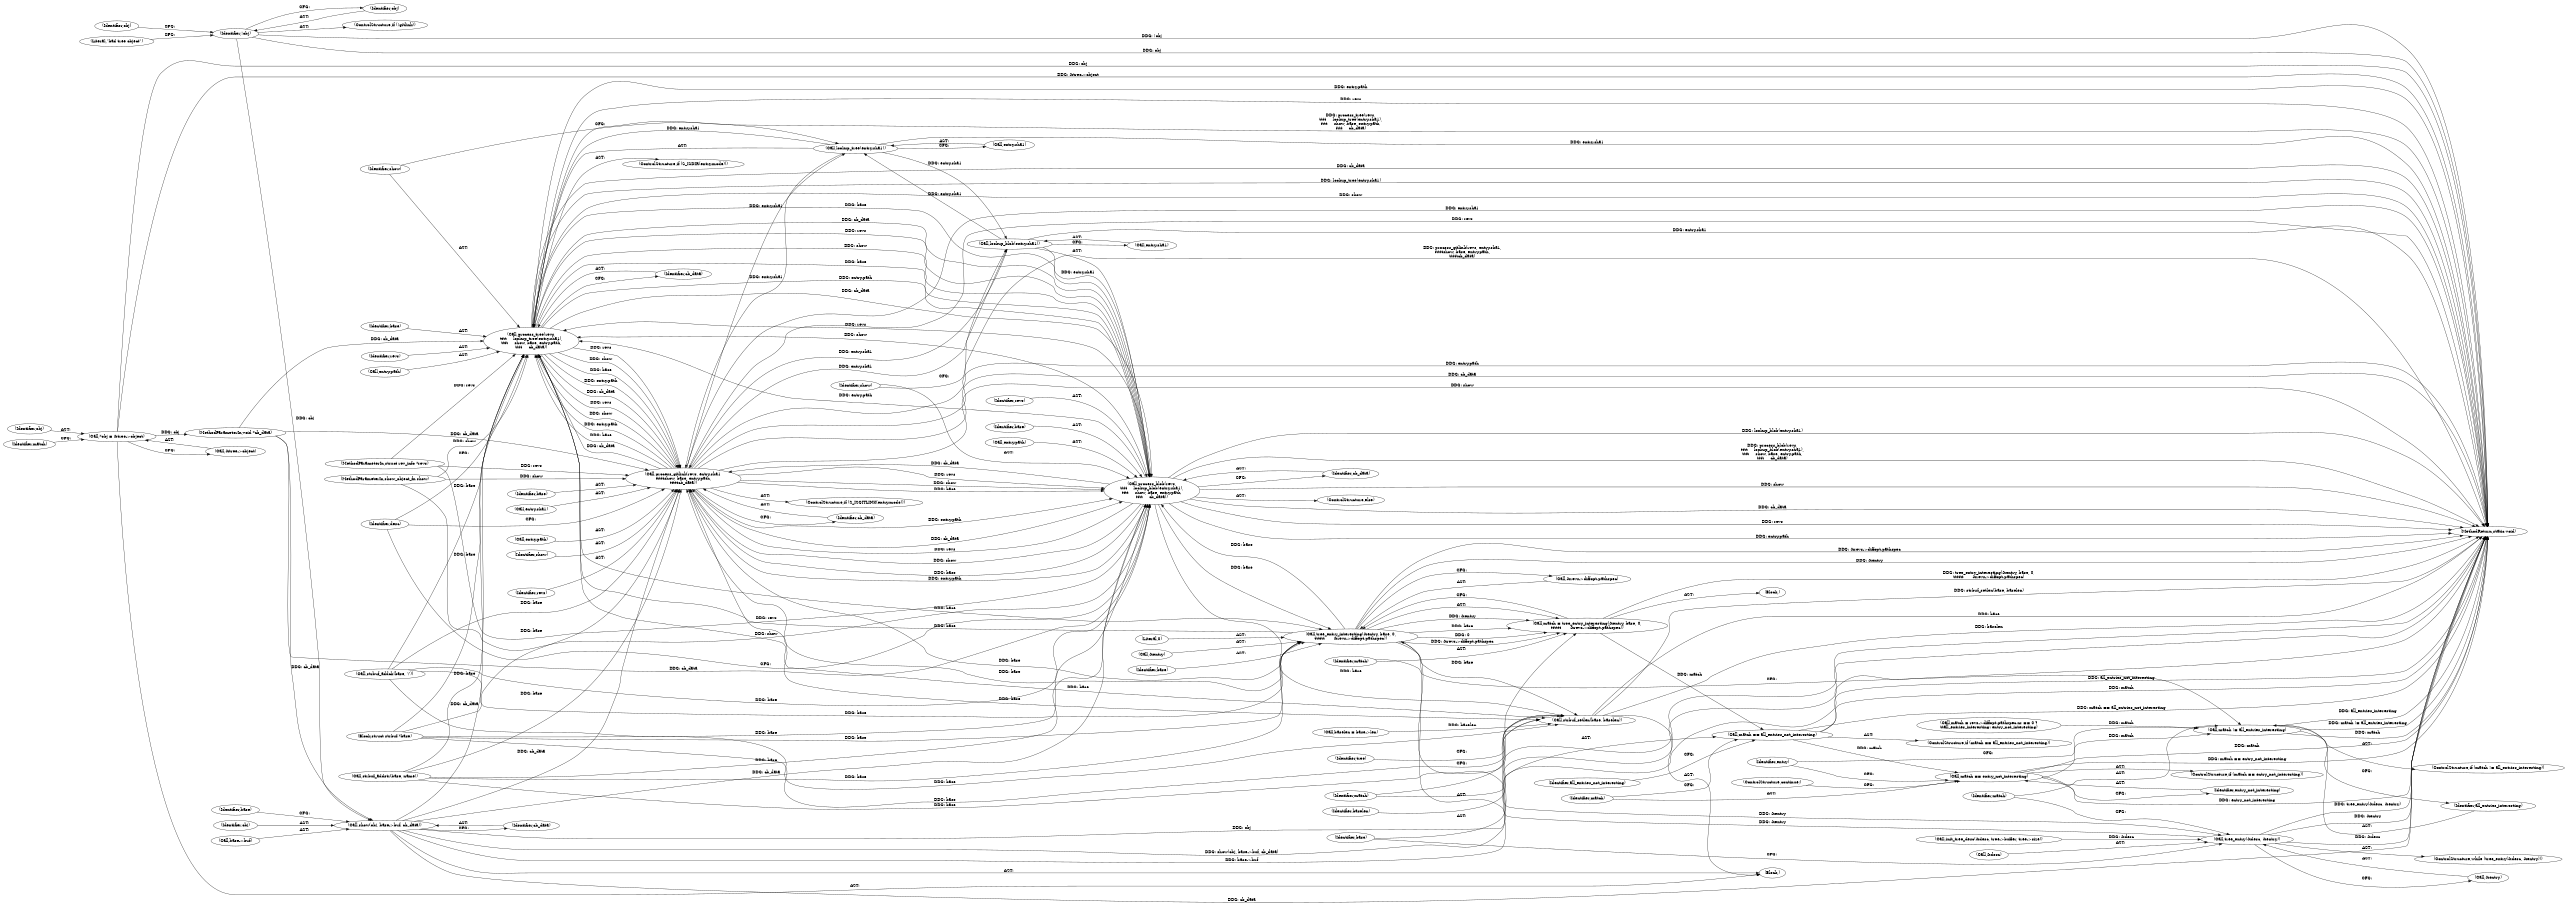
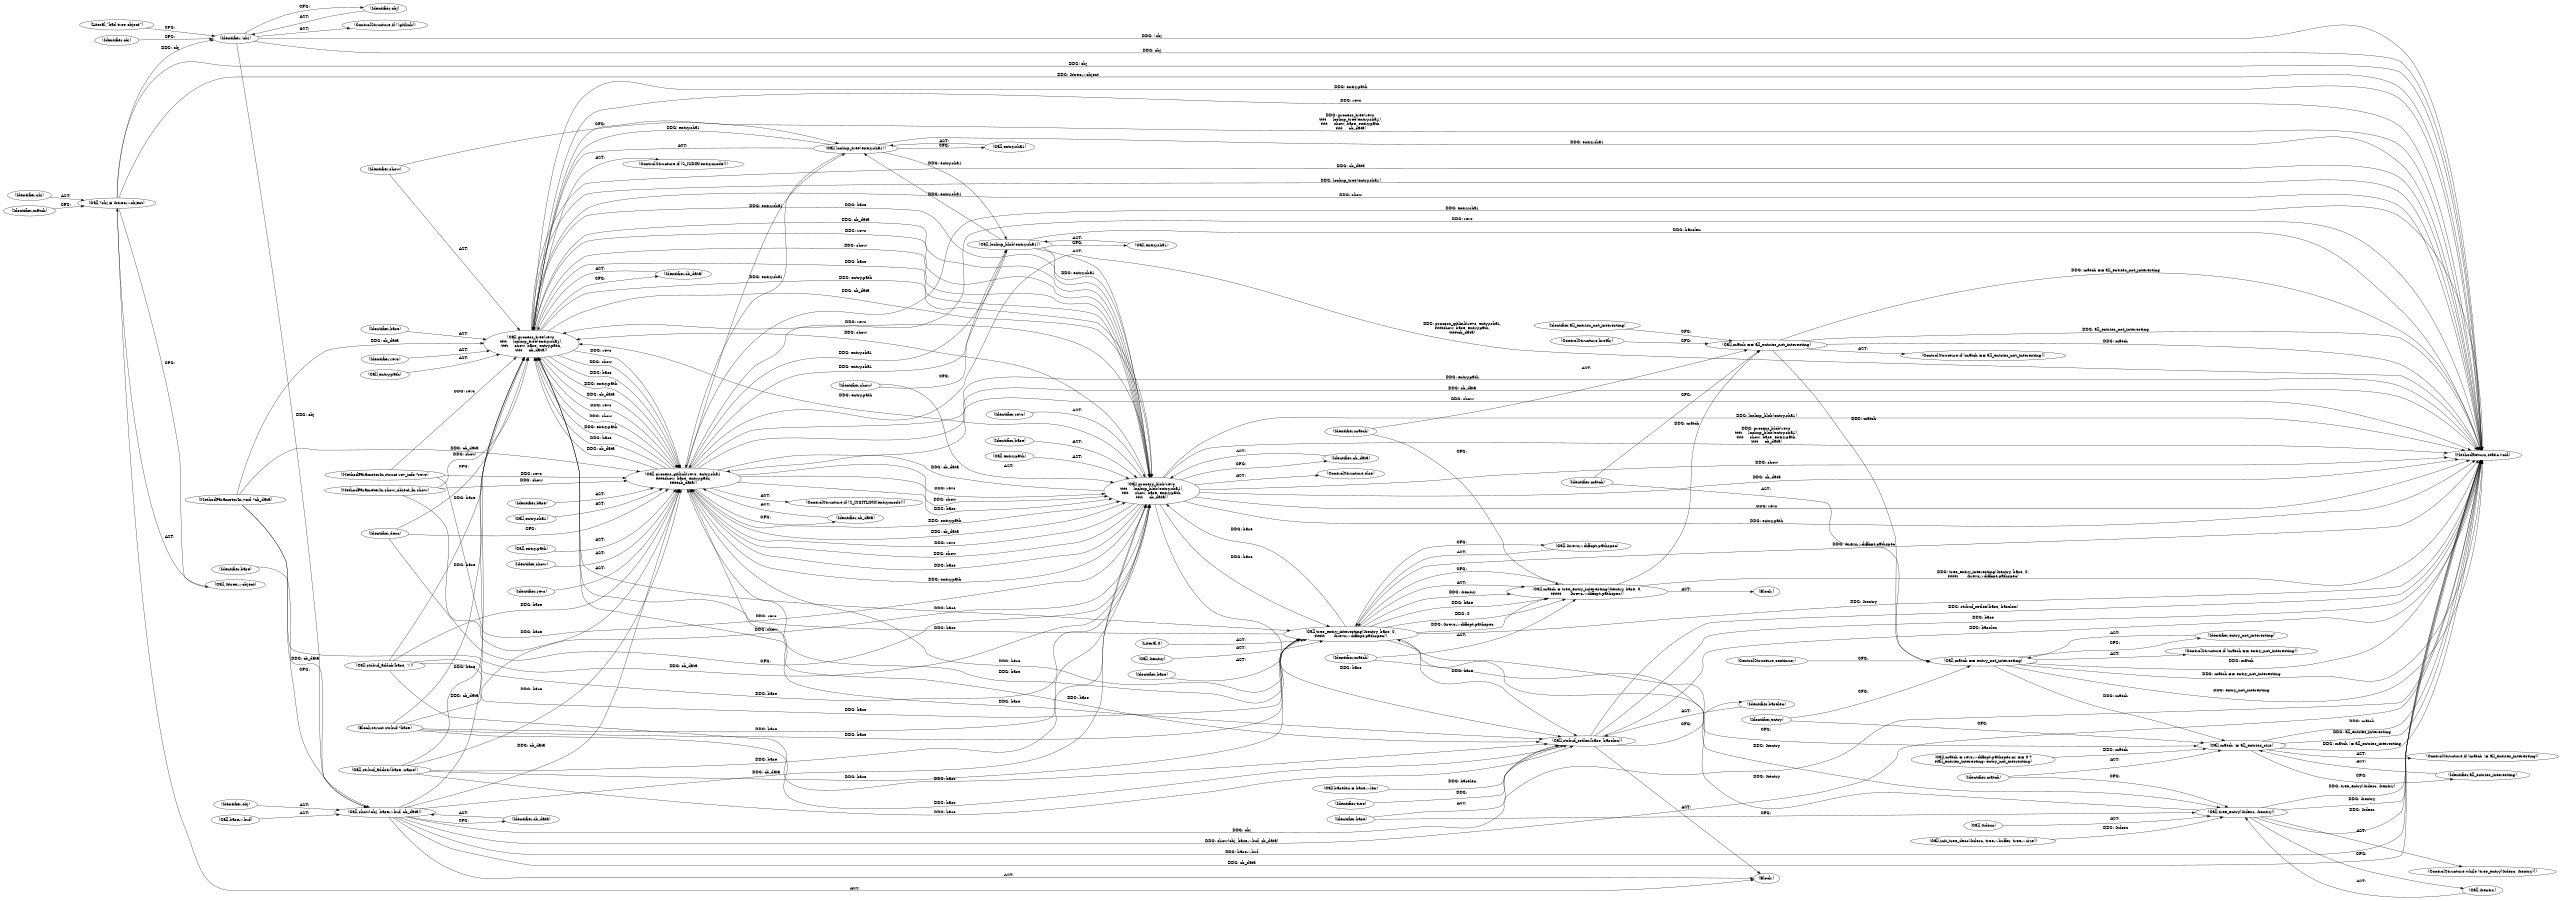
  digraph {
    rankdir=LR
    n1 [label="(Identifier,!obj)"]
    n2 [label="(Call,show(obj, base->buf, cb_data))"]
    n3 [label="(Identifier,obj)"]
    n4 [label="(MethodReturn,static void)"]
    n5 [label="(ControlStructure,if (!gitlink))"]
    n6 [label="(Block,)"]
    n7 [label="(Call,process_tree(revs,\n\t\t\t\t     lookup_tree(entry.sha1),\n\t\t\t\t     show, base, entry.path,\n\t\t\t\t     cb_data))"]
    n8 [label="(Call,process_gitlink(revs, entry.sha1,\n\t\t\t\t\tshow, base, entry.path,\n\t\t\t\t\tcb_data))"]
    n9 [label="(Call,process_blob(revs,\n\t\t\t\t     lookup_blob(entry.sha1),\n\t\t\t\t     show, base, entry.path,\n\t\t\t\t     cb_data))"]
    n10 [label="(Identifier,cb_data)"]
    n11 [label="(Call,*obj = &tree->object)"]
    n12 [label="(Call,&tree->object)"]
    n13 [label="(Call,tree_entry_interesting(&entry, base, 0,\n\t\t\t\t\t\t       &revs->diffopt.pathspec))"]
    n14 [label="(Call,strbuf_setlen(base, baselen))"]
    n15 [label="(Identifier,cb_data)"]
    n16 [label="(ControlStructure,if (S_ISDIR(entry.mode)))"]
    n17 [label="(Call,lookup_tree(entry.sha1))"]
    n18 [label="(Call,lookup_blob(entry.sha1))"]
    n19 [label="(ControlStructure,if (S_ISGITLINK(entry.mode)))"]
    n20 [label="(Identifier,cb_data)"]
    n21 [label="(Identifier,cb_data)"]
    n22 [label="(ControlStructure,else)"]
    n23 [label="(Call,tree_entry(&desc, &entry))"]
    n24 [label="(Call,match = tree_entry_interesting(&entry, base, 0,\n\t\t\t\t\t\t       &revs->diffopt.pathspec))"]
    n25 [label="(Call,&revs->diffopt.pathspec)"]
    n26 [label="(Identifier,baselen)"]
    n27 [label="(Call,&entry)"]
    n28 [label="(ControlStructure,while (tree_entry(&desc, &entry)))"]
    n29 [label="(Call,match == all_entries_not_interesting)"]
    n30 [label="(Block,)"]
    n31 [label="(Call,match == entry_not_interesting)"]
    n32 [label="(ControlStructure,if (match == all_entries_not_interesting))"]
-   n33 [label="(Call,match != all_entries_interesting)"]
+   n33 [label="(Call,match != all_entries_size)"]
    n34 [label="(Identifier,entry_not_interesting)"]
    n35 [label="(ControlStructure,if (match == entry_not_interesting))"]
    n36 [label="(Identifier,all_entries_not_interesting)"]
    n37 [label="(Identifier,all_entries_interesting)"]
    n38 [label="(ControlStructure,if (match != all_entries_interesting))"]
    n39 [label="(Call,entry.sha1)"]
    n40 [label="(Call,entry.sha1)"]
    n41 [label="(MethodParameterIn,void *cb_data)"]
    n42 [label="(Call,strbuf_addch(base, '/'))"]
    n43 [label="(Identifier,match)"]
    n44 [label="(Identifier,base)"]
    n45 [label="(ControlStructure,continue;)"]
    n46 [label="(Identifier,base)"]
    n47 [label="(Call,entry.sha1)"]
    n48 [label="(Identifier,revs)"]
    n49 [label="(Identifier,base)"]
    n50 [label="(Literal,0)"]
    n51 [label="(Call,init_tree_desc(&desc, tree->buffer, tree->size))"]
    n52 [label="(Identifier,match)"]
    n53 [label="(Call,entry.path)"]
    n54 [label="(Identifier,obj)"]
    n55 [label="(Literal,\"bad tree object\")"]
    n56 [label="(Identifier,base)"]
    n57 [label="(MethodParameterIn,struct rev_info *revs)"]
    n58 [label="(Identifier,match)"]
    n59 [label="(Call,match = revs->diffopt.pathspec.nr == 0 ?\n\t\tall_entries_interesting: entry_not_interesting)"]
    n60 [label="(Identifier,base)"]
    n61 [label="(Call,baselen = base->len)"]
    n62 [label="(Call,&entry)"]
    n63 [label="(MethodParameterIn,show_object_fn show)"]
    n64 [label="(Identifier,base)"]
    n65 [label="(Identifier,obj)"]
    n66 [label="(Call,entry.path)"]
    n67 [label="(Identifier,match)"]
    n68 [label="(Identifier,desc)"]
    n69 [label="(Identifier,tree)"]
    n70 [label="(Identifier,obj)"]
    n71 [label="(Block,struct strbuf *base)"]
    n72 [label="(Identifier,show)"]
    n73 [label="(Identifier,entry)"]
    n74 [label="(Call,strbuf_addstr(base, name))"]
    n75 [label="(Call,base->buf)"]
+   n76 [label="(ControlStructure,break;)"]
    n77 [label="(Identifier,show)"]
    n78 [label="(Identifier,revs)"]
    n79 [label="(Identifier,show)"]
    n80 [label="(Call,entry.path)"]
    n81 [label="(Identifier,match)"]
    n82 [label="(Call,&desc)"]
    n83 [label="(Identifier,revs)"]
    n1 -> n2 [label="DDG: obj"]
    n1 -> n3 [label="CFG: "]
    n1 -> n4 [label="DDG: !obj"]
    n1 -> n4 [label="DDG: obj"]
    n1 -> n5 [label="AST: "]
    n2 -> n4 [label="DDG: obj"]
    n2 -> n4 [label="DDG: show(obj, base->buf, cb_data)"]
    n2 -> n4 [label="DDG: base->buf"]
    n2 -> n4 [label="DDG: cb_data"]
    n2 -> n6 [label="AST: "]
    n2 -> n7 [label="DDG: cb_data"]
    n2 -> n8 [label="DDG: cb_data"]
    n2 -> n9 [label="DDG: cb_data"]
    n2 -> n10 [label="CFG: "]
    n3 -> n1 [label="AST: "]
    n7 -> n4 [label="DDG: cb_data"]
    n7 -> n4 [label="DDG: lookup_tree(entry.sha1)"]
    n7 -> n4 [label="DDG: show"]
    n7 -> n4 [label="DDG: entry.path"]
    n7 -> n4 [label="DDG: revs"]
    n7 -> n4 [label="DDG: process_tree(revs,\n\t\t\t\t     lookup_tree(entry.sha1),\n\t\t\t\t     show, base, entry.path,\n\t\t\t\t     cb_data)"]
    n7 -> n8 [label="DDG: revs"]
    n7 -> n8 [label="DDG: show"]
    n7 -> n8 [label="DDG: base"]
    n7 -> n8 [label="DDG: entry.path"]
    n7 -> n8 [label="DDG: cb_data"]
    n7 -> n9 [label="DDG: revs"]
    n7 -> n9 [label="DDG: show"]
    n7 -> n9 [label="DDG: base"]
    n7 -> n9 [label="DDG: entry.path"]
    n7 -> n9 [label="DDG: cb_data"]
    n7 -> n13 [label="DDG: base"]
    n7 -> n14 [label="DDG: base"]
    n7 -> n15 [label="CFG: "]
    n7 -> n16 [label="AST: "]
    n8 -> n4 [label="DDG: entry.sha1"]
    n8 -> n4 [label="DDG: revs"]
    n8 -> n4 [label="DDG: process_gitlink(revs, entry.sha1,\n\t\t\t\t\tshow, base, entry.path,\n\t\t\t\t\tcb_data)"]
    n8 -> n4 [label="DDG: entry.path"]
    n8 -> n4 [label="DDG: cb_data"]
    n8 -> n4 [label="DDG: show"]
    n8 -> n7 [label="DDG: revs"]
    n8 -> n7 [label="DDG: show"]
    n8 -> n7 [label="DDG: entry.path"]
    n8 -> n7 [label="DDG: base"]
    n8 -> n7 [label="DDG: cb_data"]
    n8 -> n9 [label="DDG: revs"]
    n8 -> n9 [label="DDG: show"]
    n8 -> n9 [label="DDG: base"]
    n8 -> n9 [label="DDG: entry.path"]
    n8 -> n9 [label="DDG: cb_data"]
    n8 -> n13 [label="DDG: base"]
    n8 -> n14 [label="DDG: base"]
    n8 -> n17 [label="DDG: entry.sha1"]
    n8 -> n18 [label="DDG: entry.sha1"]
    n8 -> n19 [label="AST: "]
    n8 -> n20 [label="CFG: "]
    n9 -> n4 [label="DDG: show"]
    n9 -> n4 [label="DDG: cb_data"]
    n9 -> n4 [label="DDG: revs"]
    n9 -> n4 [label="DDG: entry.path"]
    n9 -> n4 [label="DDG: lookup_blob(entry.sha1)"]
    n9 -> n4 [label="DDG: process_blob(revs,\n\t\t\t\t     lookup_blob(entry.sha1),\n\t\t\t\t     show, base, entry.path,\n\t\t\t\t     cb_data)"]
    n9 -> n7 [label="DDG: revs"]
    n9 -> n7 [label="DDG: show"]
    n9 -> n7 [label="DDG: entry.path"]
    n9 -> n7 [label="DDG: base"]
    n9 -> n7 [label="DDG: cb_data"]
    n9 -> n8 [label="DDG: revs"]
    n9 -> n8 [label="DDG: show"]
    n9 -> n8 [label="DDG: base"]
    n9 -> n8 [label="DDG: entry.path"]
    n9 -> n8 [label="DDG: cb_data"]
    n9 -> n13 [label="DDG: base"]
    n9 -> n14 [label="DDG: base"]
    n9 -> n21 [label="CFG: "]
    n9 -> n22 [label="AST: "]
    n10 -> n2 [label="AST: "]
-   n11 -> n41 [label="DDG: obj"]
+   n11 -> n1 [label="DDG: obj"]
    n11 -> n4 [label="DDG: obj"]
    n11 -> n4 [label="DDG: &tree->object"]
    n11 -> n6 [label="AST: "]
    n11 -> n12 [label="CFG: "]
    n12 -> n11 [label="AST: "]
    n13 -> n4 [label="DDG: &revs->diffopt.pathspec"]
    n13 -> n4 [label="DDG: &entry"]
    n13 -> n7 [label="DDG: base"]
    n13 -> n8 [label="DDG: base"]
    n13 -> n9 [label="DDG: base"]
    n13 -> n14 [label="DDG: base"]
    n13 -> n23 [label="DDG: &entry"]
    n13 -> n24 [label="AST: "]
    n13 -> n24 [label="DDG: &entry"]
    n13 -> n24 [label="DDG: base"]
    n13 -> n24 [label="DDG: 0"]
    n13 -> n24 [label="DDG: &revs->diffopt.pathspec"]
    n13 -> n25 [label="CFG: "]
    n14 -> n4 [label="DDG: strbuf_setlen(base, baselen)"]
    n14 -> n4 [label="DDG: base"]
    n14 -> n4 [label="DDG: baselen"]
    n14 -> n6 [label="AST: "]
+   n14 -> n26 [label="CFG: "]
    n15 -> n7 [label="AST: "]
    n17 -> n4 [label="DDG: entry.sha1"]
    n17 -> n7 [label="AST: "]
    n17 -> n7 [label="DDG: entry.sha1"]
    n17 -> n8 [label="DDG: entry.sha1"]
    n17 -> n18 [label="DDG: entry.sha1"]
    n17 -> n39 [label="CFG: "]
-   n18 -> n4 [label="DDG: entry.sha1"]
+   n18 -> n4 [label="DDG: baselen"]
    n18 -> n8 [label="DDG: entry.sha1"]
    n18 -> n9 [label="AST: "]
    n18 -> n9 [label="DDG: entry.sha1"]
    n18 -> n17 [label="DDG: entry.sha1"]
    n18 -> n40 [label="CFG: "]
    n20 -> n8 [label="AST: "]
    n21 -> n9 [label="AST: "]
    n23 -> n4 [label="DDG: tree_entry(&desc, &entry)"]
    n23 -> n4 [label="DDG: &entry"]
    n23 -> n4 [label="DDG: &desc"]
    n23 -> n13 [label="DDG: &entry"]
    n23 -> n27 [label="CFG: "]
    n23 -> n28 [label="AST: "]
    n24 -> n4 [label="DDG: tree_entry_interesting(&entry, base, 0,\n\t\t\t\t\t\t       &revs->diffopt.pathspec)"]
    n24 -> n13 [label="CFG: "]
    n24 -> n29 [label="DDG: match"]
    n24 -> n30 [label="AST: "]
    n25 -> n13 [label="AST: "]
    n26 -> n14 [label="AST: "]
    n27 -> n23 [label="AST: "]
    n29 -> n4 [label="DDG: all_entries_not_interesting"]
    n29 -> n4 [label="DDG: match"]
    n29 -> n4 [label="DDG: match == all_entries_not_interesting"]
    n29 -> n31 [label="DDG: match"]
    n29 -> n32 [label="AST: "]
    n31 -> n4 [label="DDG: match == entry_not_interesting"]
    n31 -> n4 [label="DDG: entry_not_interesting"]
    n31 -> n4 [label="DDG: match"]
    n31 -> n33 [label="DDG: match"]
    n31 -> n34 [label="CFG: "]
    n31 -> n35 [label="AST: "]
    n33 -> n4 [label="DDG: all_entries_interesting"]
    n33 -> n4 [label="DDG: match != all_entries_interesting"]
    n33 -> n4 [label="DDG: match"]
    n33 -> n37 [label="CFG: "]
    n33 -> n38 [label="AST: "]
    n34 -> n31 [label="AST: "]
    n36 -> n29 [label="CFG: "]
    n37 -> n33 [label="AST: "]
    n39 -> n17 [label="AST: "]
    n40 -> n18 [label="AST: "]
    n41 -> n2 [label="DDG: cb_data"]
    n41 -> n7 [label="DDG: cb_data"]
    n41 -> n8 [label="DDG: cb_data"]
    n41 -> n9 [label="DDG: cb_data"]
    n42 -> n7 [label="DDG: base"]
    n42 -> n8 [label="DDG: base"]
    n42 -> n9 [label="DDG: base"]
    n42 -> n13 [label="DDG: base"]
    n42 -> n14 [label="DDG: base"]
    n43 -> n29 [label="CFG: "]
    n43 -> n31 [label="AST: "]
    n44 -> n14 [label="AST: "]
    n44 -> n23 [label="CFG: "]
    n45 -> n31 [label="CFG: "]
    n46 -> n8 [label="AST: "]
    n47 -> n8 [label="AST: "]
    n48 -> n9 [label="AST: "]
    n49 -> n2 [label="CFG: "]
    n50 -> n13 [label="AST: "]
    n51 -> n23 [label="DDG: &desc"]
    n52 -> n24 [label="AST: "]
    n52 -> n33 [label="CFG: "]
    n53 -> n8 [label="AST: "]
    n54 -> n1 [label="CFG: "]
    n55 -> n1 [label="CFG: "]
    n56 -> n7 [label="AST: "]
    n57 -> n7 [label="DDG: revs"]
    n57 -> n8 [label="DDG: revs"]
    n57 -> n9 [label="DDG: revs"]
    n58 -> n23 [label="CFG: "]
    n58 -> n33 [label="AST: "]
    n59 -> n33 [label="DDG: match"]
    n60 -> n9 [label="AST: "]
    n61 -> n14 [label="DDG: baselen"]
    n62 -> n13 [label="AST: "]
    n63 -> n7 [label="DDG: show"]
    n63 -> n8 [label="DDG: show"]
    n63 -> n9 [label="DDG: show"]
    n64 -> n13 [label="AST: "]
    n65 -> n11 [label="AST: "]
    n66 -> n9 [label="AST: "]
    n67 -> n24 [label="CFG: "]
    n67 -> n29 [label="AST: "]
    n68 -> n7 [label="CFG: "]
    n68 -> n8 [label="CFG: "]
    n68 -> n9 [label="CFG: "]
-   n69 -> n14 [label="CFG: "]
+   n69 -> n14 [label="DDG: "]
    n70 -> n2 [label="AST: "]
    n71 -> n7 [label="DDG: base"]
    n71 -> n8 [label="DDG: base"]
    n71 -> n9 [label="DDG: base"]
    n71 -> n13 [label="DDG: base"]
    n71 -> n14 [label="DDG: base"]
    n72 -> n9 [label="AST: "]
    n72 -> n18 [label="CFG: "]
    n73 -> n31 [label="CFG: "]
    n73 -> n33 [label="CFG: "]
    n74 -> n7 [label="DDG: base"]
    n74 -> n8 [label="DDG: base"]
    n74 -> n9 [label="DDG: base"]
    n74 -> n13 [label="DDG: base"]
    n74 -> n14 [label="DDG: base"]
    n75 -> n2 [label="AST: "]
+   n76 -> n29 [label="CFG: "]
    n77 -> n7 [label="AST: "]
    n77 -> n17 [label="CFG: "]
    n78 -> n7 [label="AST: "]
    n79 -> n8 [label="AST: "]
    n80 -> n7 [label="AST: "]
    n81 -> n11 [label="CFG: "]
    n82 -> n23 [label="AST: "]
    n83 -> n8 [label="AST: "]
  }
